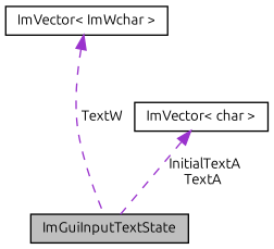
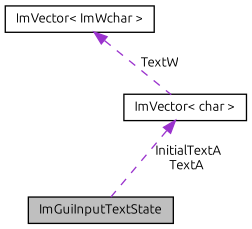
  digraph {
    fontname=Ubuntu
    node [color=black fillcolor=white fontname=Ubuntu fontsize=10 shape=record style=filled]
    edge [color=darkorchid3 dir=back fontname=Ubuntu fontsize=10 labelfontname=Helvetica labelfontsize=10 style=dashed]
    n1 [fillcolor=grey75 fontcolor=black height=0.2 label=ImGuiInputTextState width=0.4]
    n2 [height=0.2 label="ImVector\< char \>" width=0.4]
    n3 [height=0.2 label="ImVector\< ImWchar \>" width=0.4]
    n2 -> n1 [label=" InitialTextA\nTextA"]
-   n3 -> n1 [label=" TextW"]
+   n3 -> n2 [label=" TextW"]
  }
